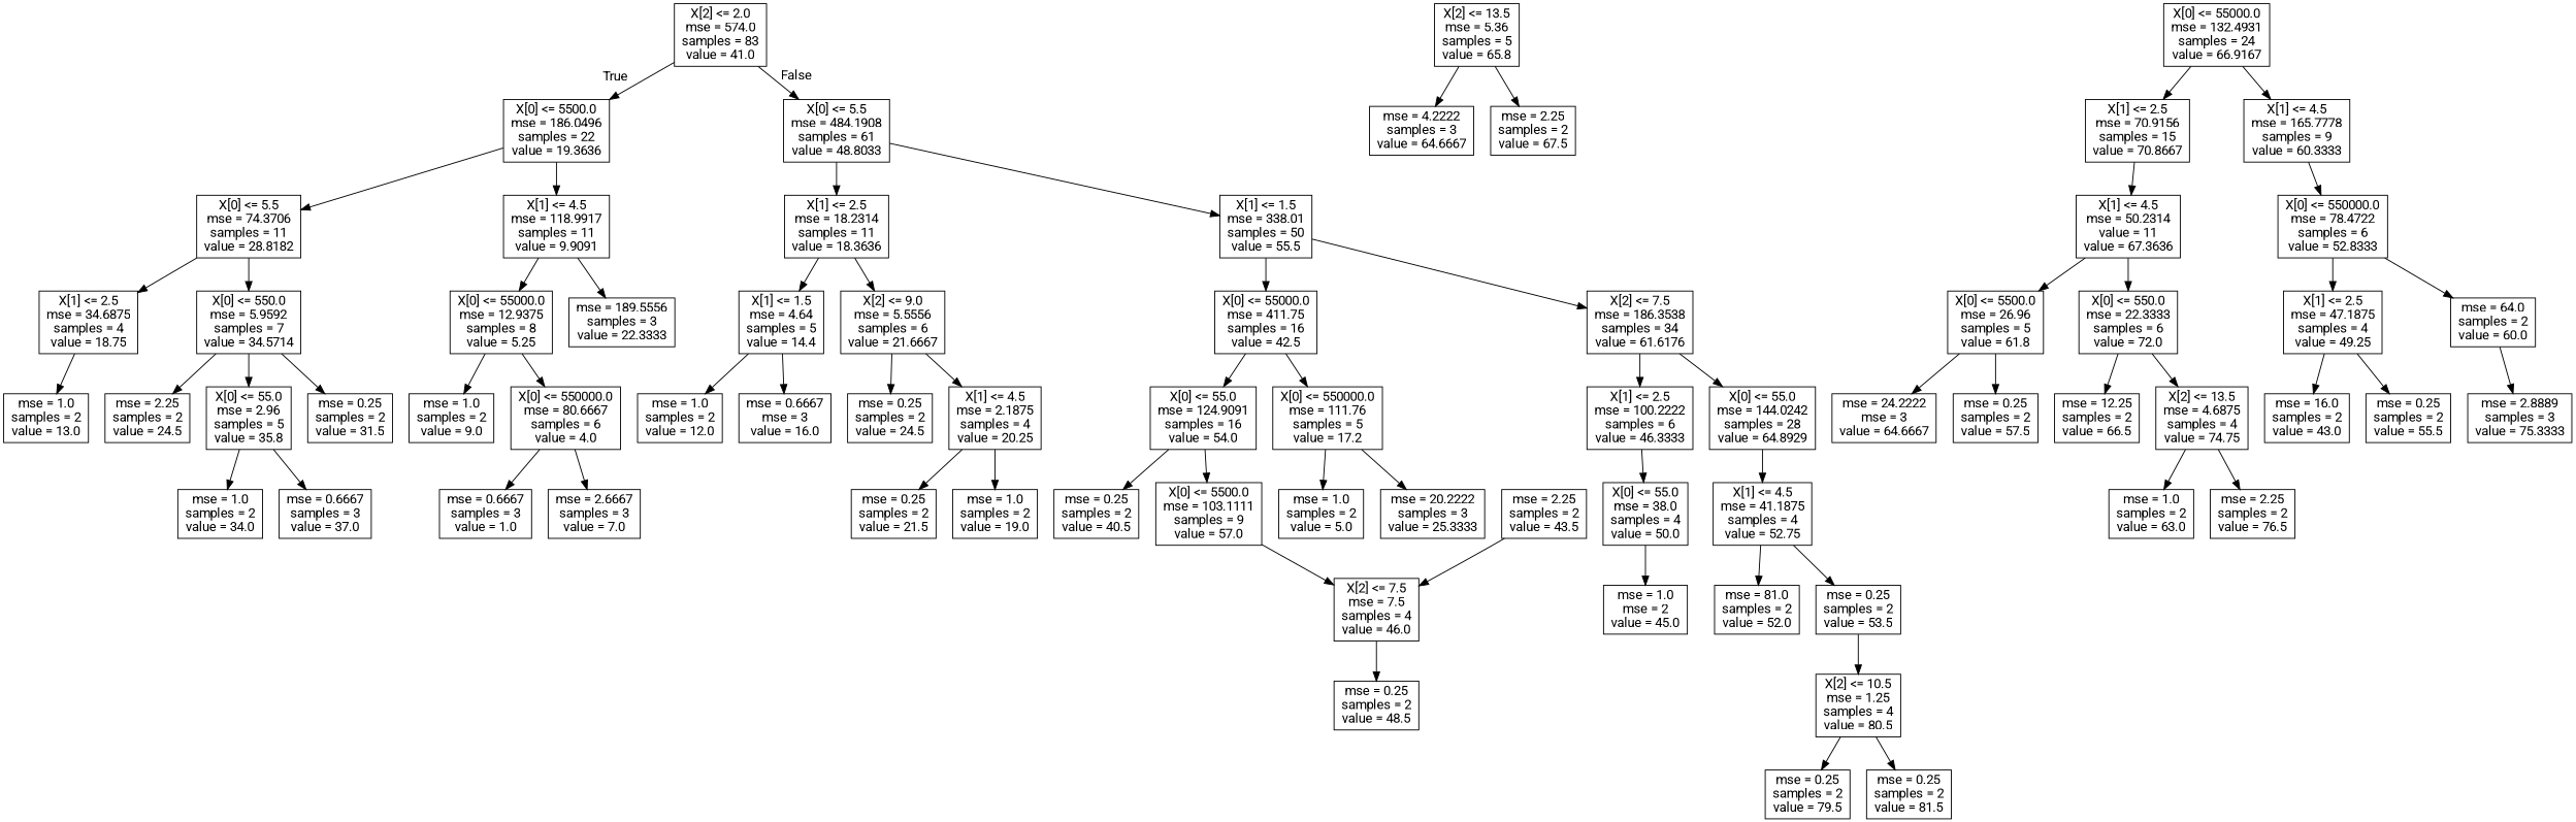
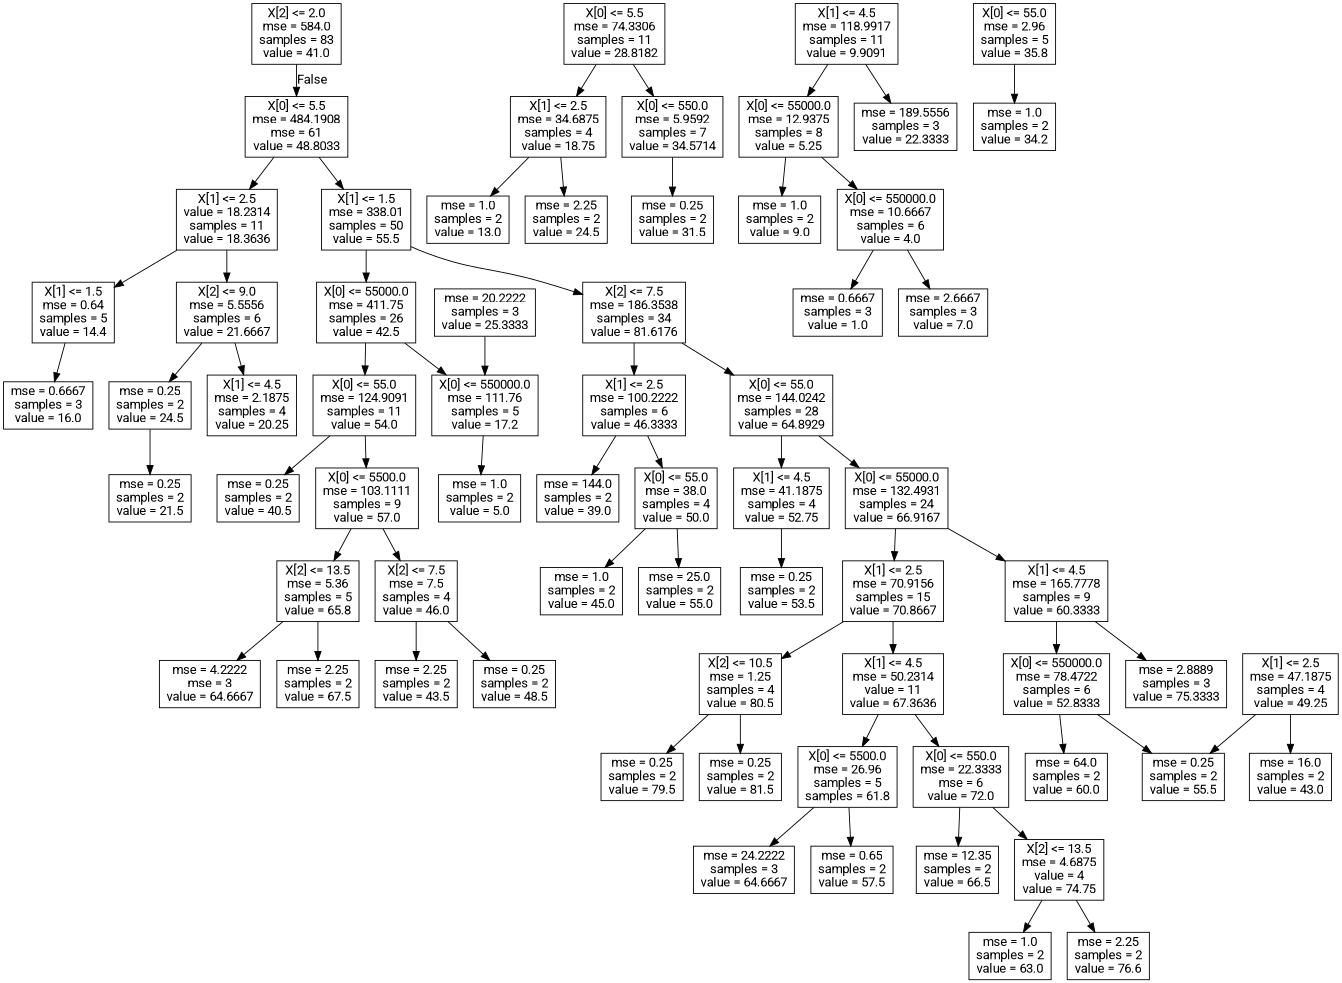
  digraph {
    fontname=Roboto
    node [fontname=Roboto shape=box]
    edge [fontname=Roboto]
-   n1 [label="X[2] <= 2.0\nmse = 574.0\nsamples = 83\nvalue = 41.0"]
-   n2 [label="X[0] <= 5500.0\nmse = 186.0496\nsamples = 22\nvalue = 19.3636"]
-   n3 [label="X[0] <= 5.5\nmse = 484.1908\nsamples = 61\nvalue = 48.8033"]
-   n4 [label="X[0] <= 5.5\nmse = 74.3706\nsamples = 11\nvalue = 28.8182"]
+   n1 [label="X[2] <= 2.0\nmse = 584.0\nsamples = 83\nvalue = 41.0"]
+   n3 [label="X[0] <= 5.5\nmse = 484.1908\nmse = 61\nvalue = 48.8033"]
+   n4 [label="X[0] <= 5.5\nmse = 74.3306\nsamples = 11\nvalue = 28.8182"]
    n5 [label="X[1] <= 4.5\nmse = 118.9917\nsamples = 11\nvalue = 9.9091"]
-   n6 [label="X[1] <= 2.5\nmse = 18.2314\nsamples = 11\nvalue = 18.3636"]
+   n6 [label="X[1] <= 2.5\nvalue = 18.2314\nsamples = 11\nvalue = 18.3636"]
    n7 [label="X[1] <= 1.5\nmse = 338.01\nsamples = 50\nvalue = 55.5"]
    n8 [label="X[1] <= 2.5\nmse = 34.6875\nsamples = 4\nvalue = 18.75"]
    n9 [label="X[0] <= 550.0\nmse = 5.9592\nsamples = 7\nvalue = 34.5714"]
    n10 [label="X[0] <= 55000.0\nmse = 12.9375\nsamples = 8\nvalue = 5.25"]
    n11 [label="mse = 189.5556\nsamples = 3\nvalue = 22.3333"]
    n12 [label="mse = 1.0\nsamples = 2\nvalue = 13.0"]
    n13 [label="mse = 2.25\nsamples = 2\nvalue = 24.5"]
    n14 [label="X[0] <= 55.0\nmse = 2.96\nsamples = 5\nvalue = 35.8"]
    n15 [label="mse = 0.25\nsamples = 2\nvalue = 31.5"]
-   n16 [label="mse = 1.0\nsamples = 2\nvalue = 34.0"]
-   n17 [label="mse = 0.6667\nsamples = 3\nvalue = 37.0"]
+   n16 [label="mse = 1.0\nsamples = 2\nvalue = 34.2"]
    n18 [label="mse = 1.0\nsamples = 2\nvalue = 9.0"]
-   n19 [label="X[0] <= 550000.0\nmse = 80.6667\nsamples = 6\nvalue = 4.0"]
+   n19 [label="X[0] <= 550000.0\nmse = 10.6667\nsamples = 6\nvalue = 4.0"]
    n20 [label="mse = 0.6667\nsamples = 3\nvalue = 1.0"]
    n21 [label="mse = 2.6667\nsamples = 3\nvalue = 7.0"]
-   n22 [label="X[1] <= 1.5\nmse = 4.64\nsamples = 5\nvalue = 14.4"]
+   n22 [label="X[1] <= 1.5\nmse = 0.64\nsamples = 5\nvalue = 14.4"]
    n23 [label="X[2] <= 9.0\nmse = 5.5556\nsamples = 6\nvalue = 21.6667"]
-   n24 [label="X[0] <= 55000.0\nmse = 411.75\nsamples = 16\nvalue = 42.5"]
-   n25 [label="X[2] <= 7.5\nmse = 186.3538\nsamples = 34\nvalue = 61.6176"]
-   n26 [label="mse = 1.0\nsamples = 2\nvalue = 12.0"]
-   n27 [label="mse = 0.6667\nmse = 3\nvalue = 16.0"]
+   n24 [label="X[0] <= 55000.0\nmse = 411.75\nsamples = 26\nvalue = 42.5"]
+   n25 [label="X[2] <= 7.5\nmse = 186.3538\nsamples = 34\nvalue = 81.6176"]
+   n27 [label="mse = 0.6667\nsamples = 3\nvalue = 16.0"]
    n28 [label="mse = 0.25\nsamples = 2\nvalue = 24.5"]
    n29 [label="X[1] <= 4.5\nmse = 2.1875\nsamples = 4\nvalue = 20.25"]
    n30 [label="mse = 0.25\nsamples = 2\nvalue = 21.5"]
-   n31 [label="mse = 1.0\nsamples = 2\nvalue = 19.0"]
-   n32 [label="X[0] <= 55.0\nmse = 124.9091\nsamples = 16\nvalue = 54.0"]
+   n32 [label="X[0] <= 55.0\nmse = 124.9091\nsamples = 11\nvalue = 54.0"]
    n33 [label="X[0] <= 550000.0\nmse = 111.76\nsamples = 5\nvalue = 17.2"]
    n34 [label="X[1] <= 2.5\nmse = 100.2222\nsamples = 6\nvalue = 46.3333"]
    n35 [label="X[0] <= 55.0\nmse = 144.0242\nsamples = 28\nvalue = 64.8929"]
    n36 [label="mse = 0.25\nsamples = 2\nvalue = 40.5"]
    n37 [label="X[0] <= 5500.0\nmse = 103.1111\nsamples = 9\nvalue = 57.0"]
    n38 [label="mse = 1.0\nsamples = 2\nvalue = 5.0"]
    n39 [label="mse = 20.2222\nsamples = 3\nvalue = 25.3333"]
    n40 [label="X[2] <= 13.5\nmse = 5.36\nsamples = 5\nvalue = 65.8"]
    n41 [label="X[2] <= 7.5\nmse = 7.5\nsamples = 4\nvalue = 46.0"]
-   n42 [label="mse = 4.2222\nsamples = 3\nvalue = 64.6667"]
+   n42 [label="mse = 4.2222\nmse = 3\nvalue = 64.6667"]
    n43 [label="mse = 2.25\nsamples = 2\nvalue = 67.5"]
    n44 [label="mse = 2.25\nsamples = 2\nvalue = 43.5"]
    n45 [label="mse = 0.25\nsamples = 2\nvalue = 48.5"]
+   n46 [label="mse = 144.0\nsamples = 2\nvalue = 39.0"]
    n47 [label="X[0] <= 55.0\nmse = 38.0\nsamples = 4\nvalue = 50.0"]
    n48 [label="X[1] <= 4.5\nmse = 41.1875\nsamples = 4\nvalue = 52.75"]
    n49 [label="X[0] <= 55000.0\nmse = 132.4931\nsamples = 24\nvalue = 66.9167"]
-   n50 [label="mse = 1.0\nmse = 2\nvalue = 45.0"]
-   n52 [label="mse = 81.0\nsamples = 2\nvalue = 52.0"]
+   n50 [label="mse = 1.0\nsamples = 2\nvalue = 45.0"]
+   n51 [label="mse = 25.0\nsamples = 2\nvalue = 55.0"]
    n53 [label="mse = 0.25\nsamples = 2\nvalue = 53.5"]
    n54 [label="X[1] <= 2.5\nmse = 70.9156\nsamples = 15\nvalue = 70.8667"]
    n55 [label="X[1] <= 4.5\nmse = 165.7778\nsamples = 9\nvalue = 60.3333"]
    n56 [label="X[2] <= 10.5\nmse = 1.25\nsamples = 4\nvalue = 80.5"]
    n57 [label="X[1] <= 4.5\nmse = 50.2314\nvalue = 11\nvalue = 67.3636"]
    n58 [label="X[0] <= 550000.0\nmse = 78.4722\nsamples = 6\nvalue = 52.8333"]
    n59 [label="mse = 2.8889\nsamples = 3\nvalue = 75.3333"]
    n60 [label="mse = 0.25\nsamples = 2\nvalue = 79.5"]
    n61 [label="mse = 0.25\nsamples = 2\nvalue = 81.5"]
-   n62 [label="X[0] <= 5500.0\nmse = 26.96\nsamples = 5\nvalue = 61.8"]
-   n63 [label="X[0] <= 550.0\nmse = 22.3333\nsamples = 6\nvalue = 72.0"]
-   n64 [label="mse = 24.2222\nmse = 3\nvalue = 64.6667"]
-   n65 [label="mse = 0.25\nsamples = 2\nvalue = 57.5"]
-   n66 [label="mse = 12.25\nsamples = 2\nvalue = 66.5"]
-   n67 [label="X[2] <= 13.5\nmse = 4.6875\nsamples = 4\nvalue = 74.75"]
+   n62 [label="X[0] <= 5500.0\nmse = 26.96\nsamples = 5\nsamples = 61.8"]
+   n63 [label="X[0] <= 550.0\nmse = 22.3333\nmse = 6\nvalue = 72.0"]
+   n64 [label="mse = 24.2222\nsamples = 3\nvalue = 64.6667"]
+   n65 [label="mse = 0.65\nsamples = 2\nvalue = 57.5"]
+   n66 [label="mse = 12.35\nsamples = 2\nvalue = 66.5"]
+   n67 [label="X[2] <= 13.5\nmse = 4.6875\nvalue = 4\nvalue = 74.75"]
    n68 [label="mse = 1.0\nsamples = 2\nvalue = 63.0"]
-   n69 [label="mse = 2.25\nsamples = 2\nvalue = 76.5"]
+   n69 [label="mse = 2.25\nsamples = 2\nvalue = 76.6"]
    n70 [label="X[1] <= 2.5\nmse = 47.1875\nsamples = 4\nvalue = 49.25"]
    n71 [label="mse = 64.0\nsamples = 2\nvalue = 60.0"]
    n72 [label="mse = 16.0\nsamples = 2\nvalue = 43.0"]
    n73 [label="mse = 0.25\nsamples = 2\nvalue = 55.5"]
-   n1 -> n2 [headlabel=True labelangle=45 labeldistance=2.5]
    n1 -> n3 [headlabel=False labelangle=-45 labeldistance=2.5]
-   n2 -> n4
-   n2 -> n5
    n3 -> n6
    n3 -> n7
    n4 -> n8
    n4 -> n9
    n5 -> n10
    n5 -> n11
    n6 -> n22
    n6 -> n23
    n7 -> n24
    n7 -> n25
    n8 -> n12
-   n9 -> n13
-   n9 -> n14
+   n8 -> n13
    n9 -> n15
    n10 -> n18
    n10 -> n19
    n14 -> n16
-   n14 -> n17
    n19 -> n20
    n19 -> n21
-   n22 -> n26
    n22 -> n27
    n23 -> n28
    n23 -> n29
    n24 -> n32
    n24 -> n33
    n25 -> n34
    n25 -> n35
-   n29 -> n30
-   n29 -> n31
+   n28 -> n30
    n32 -> n36
    n32 -> n37
    n33 -> n38
-   n33 -> n39
+   n39 -> n33
+   n34 -> n46
    n34 -> n47
    n35 -> n48
+   n35 -> n49
+   n37 -> n40
    n37 -> n41
    n40 -> n42
    n40 -> n43
-   n44 -> n41
+   n41 -> n44
    n41 -> n45
    n47 -> n50
-   n48 -> n52
+   n47 -> n51
    n48 -> n53
    n49 -> n54
    n49 -> n55
-   n53 -> n56
+   n54 -> n56
    n54 -> n57
    n55 -> n58
-   n71 -> n59
+   n55 -> n59
    n56 -> n60
    n56 -> n61
    n57 -> n62
    n57 -> n63
-   n58 -> n70
+   n58 -> n73
    n58 -> n71
    n62 -> n64
    n62 -> n65
    n63 -> n66
    n63 -> n67
    n67 -> n68
    n67 -> n69
    n70 -> n72
    n70 -> n73
  }
